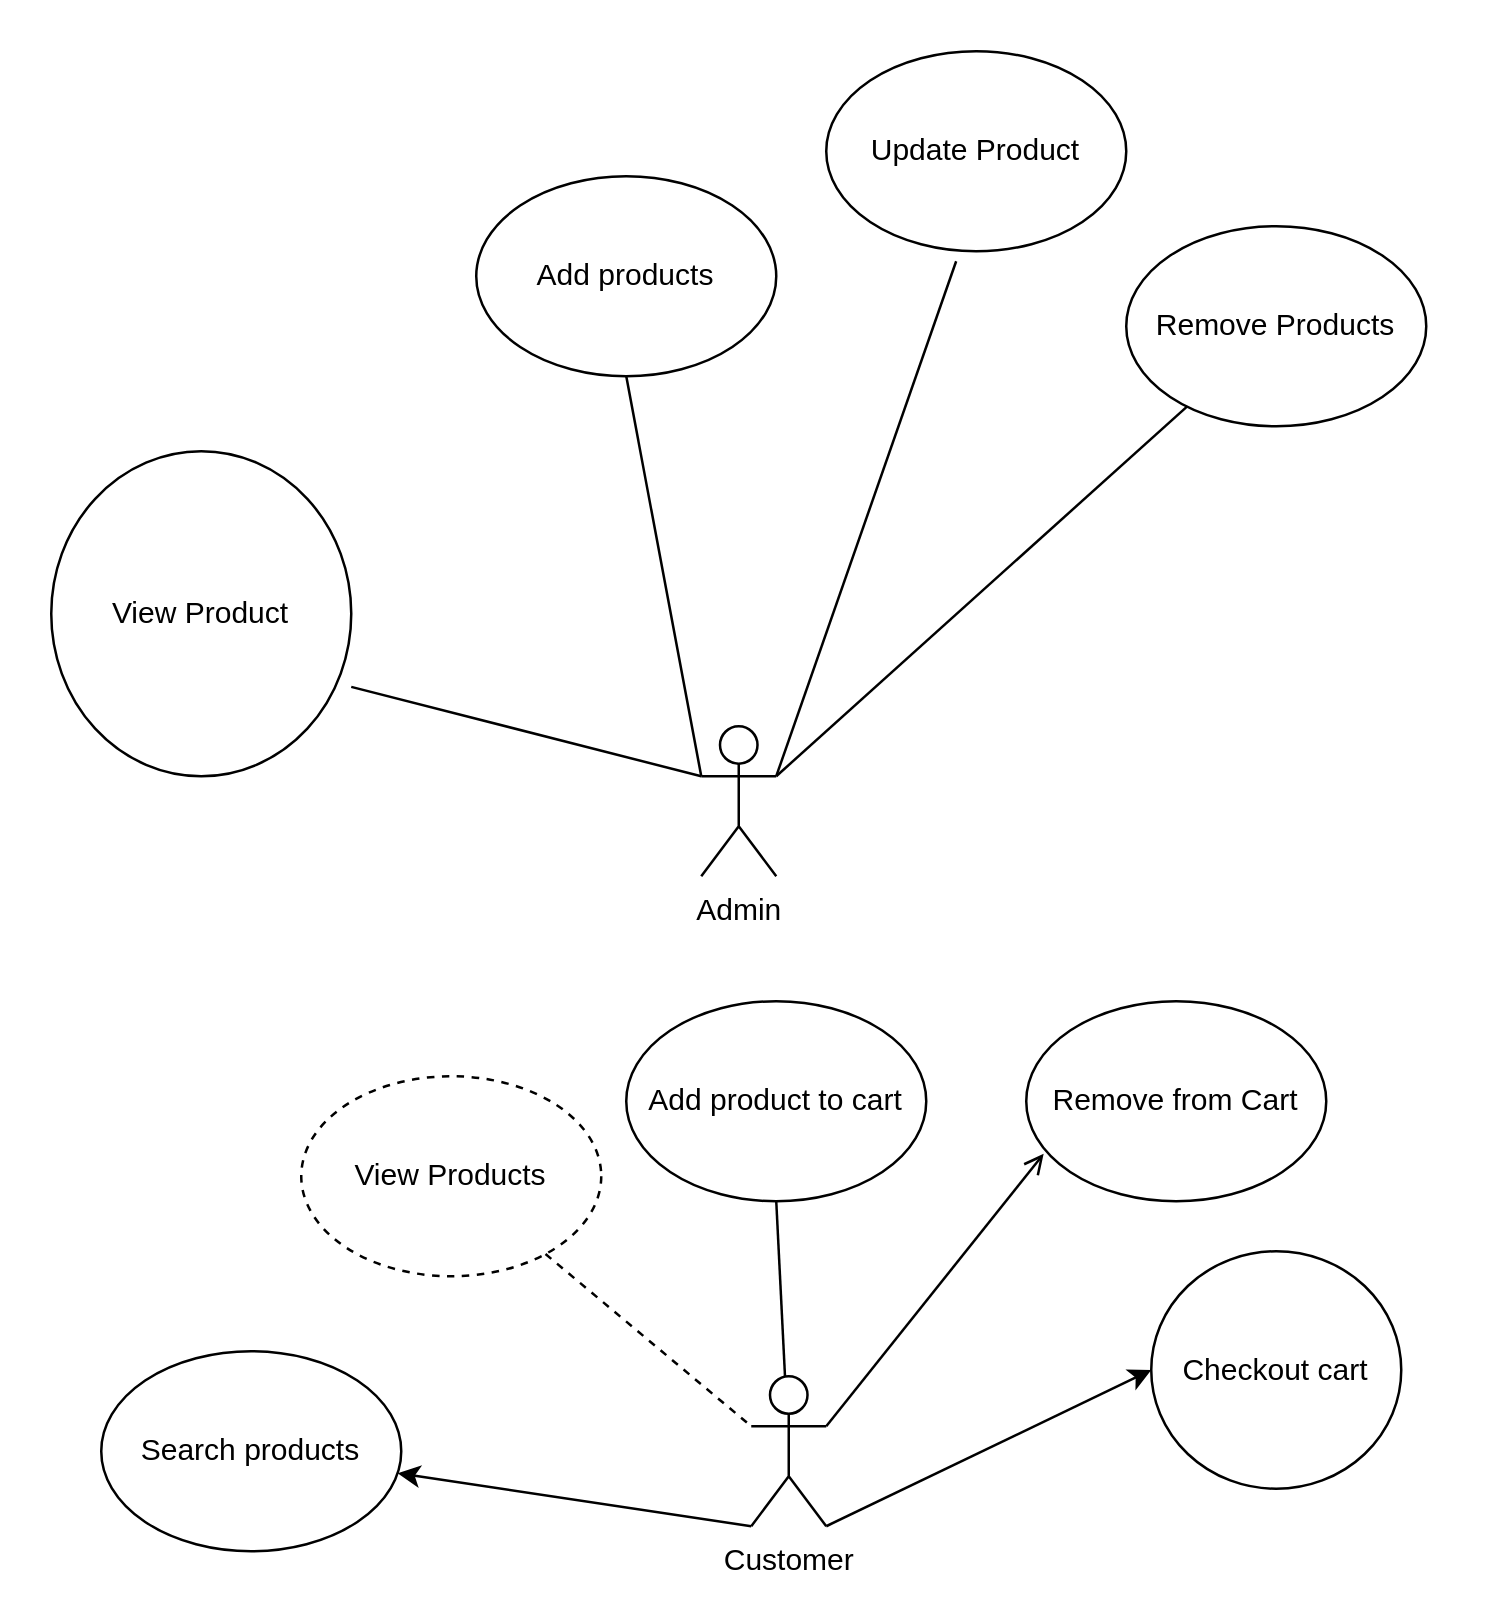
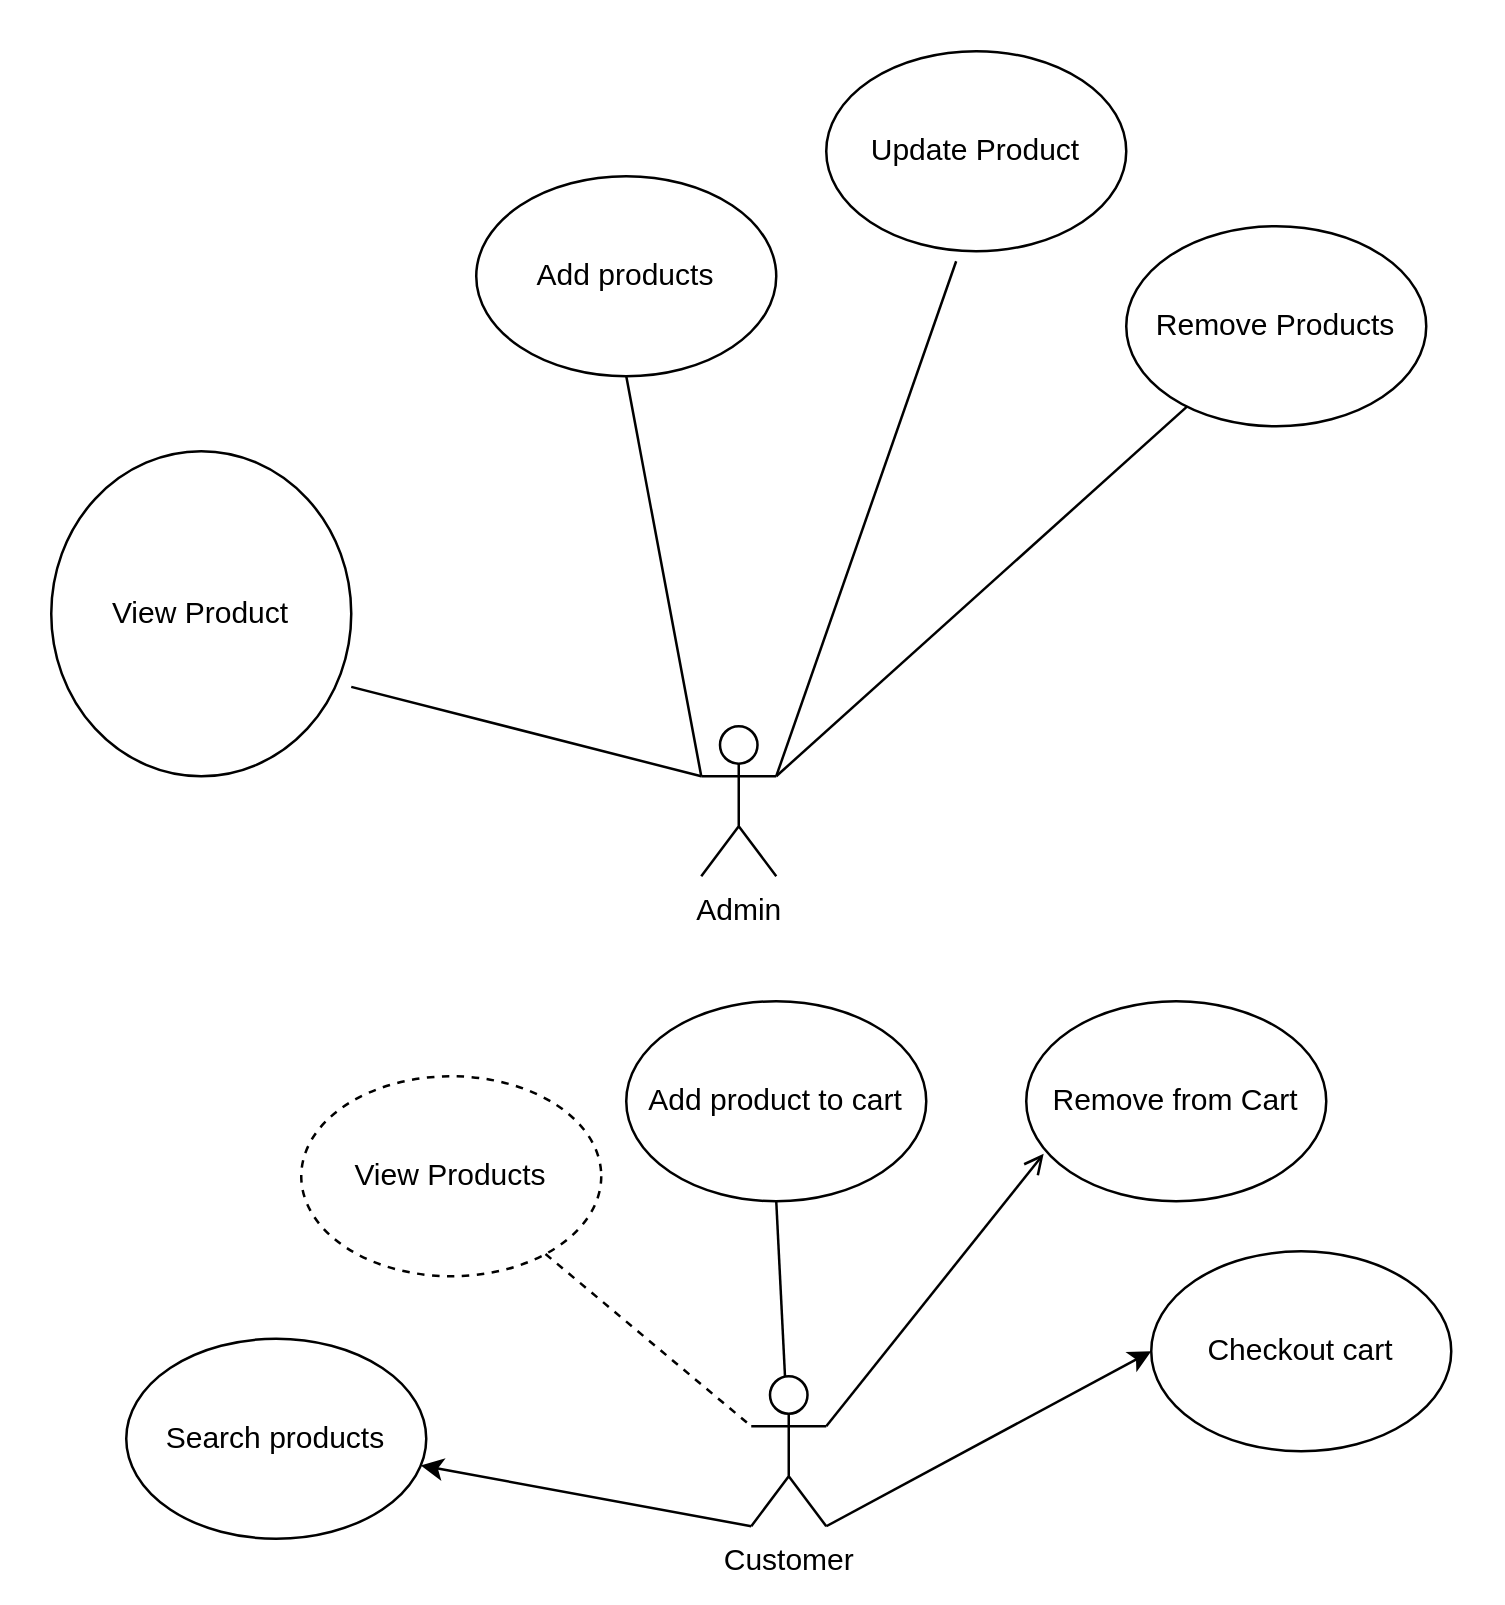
  <mxCell id="0" />
  <mxCell id="1" parent="0" />
  <mxCell id="2" value="Admin&lt;br&gt;" style="shape=umlActor;verticalLabelPosition=bottom;verticalAlign=top;html=1;outlineConnect=0;" vertex="1" parent="1"><mxGeometry x="280" y="290" width="30" height="60" as="geometry" /></mxCell>
  <mxCell id="3" value="View Product&lt;br&gt;" style="ellipse;whiteSpace=wrap;html=1;" vertex="1" parent="1"><mxGeometry x="20" y="180" width="120" height="130" as="geometry" /></mxCell>
  <mxCell id="4" value="Add products&lt;br&gt;" style="ellipse;whiteSpace=wrap;html=1;" vertex="1" parent="1"><mxGeometry x="190" y="70" width="120" height="80" as="geometry" /></mxCell>
  <mxCell id="5" value="View Products" style="ellipse;whiteSpace=wrap;html=1;dashed=1;" vertex="1" parent="1"><mxGeometry x="120" y="430" width="120" height="80" as="geometry" /></mxCell>
  <mxCell id="6" value="Remove Products&lt;br&gt;" style="ellipse;whiteSpace=wrap;html=1;" vertex="1" parent="1"><mxGeometry x="450" y="90" width="120" height="80" as="geometry" /></mxCell>
  <mxCell id="7" value="Update Product" style="ellipse;whiteSpace=wrap;html=1;" vertex="1" parent="1"><mxGeometry x="330" y="20" width="120" height="80" as="geometry" /></mxCell>
  <mxCell id="8" value="" style="endArrow=none;html=1;rounded=0;entryX=0.5;entryY=1;entryDx=0;entryDy=0;" edge="1" parent="1" target="4"><mxGeometry width="50" height="50" relative="1" as="geometry"><mxPoint x="280" y="310" as="sourcePoint" /><mxPoint x="340" y="300" as="targetPoint" /></mxGeometry></mxCell>
  <mxCell id="9" value="" style="endArrow=none;html=1;rounded=0;entryX=0.433;entryY=1.05;entryDx=0;entryDy=0;entryPerimeter=0;exitX=1;exitY=0.333;exitDx=0;exitDy=0;exitPerimeter=0;" edge="1" parent="1" source="2" target="7"><mxGeometry width="50" height="50" relative="1" as="geometry"><mxPoint x="290" y="350" as="sourcePoint" /><mxPoint x="340" y="300" as="targetPoint" /></mxGeometry></mxCell>
  <mxCell id="10" value="" style="endArrow=none;html=1;rounded=0;" edge="1" parent="1" target="6"><mxGeometry width="50" height="50" relative="1" as="geometry"><mxPoint x="310" y="310" as="sourcePoint" /><mxPoint x="340" y="300" as="targetPoint" /></mxGeometry></mxCell>
  <mxCell id="11" value="Customer&lt;br&gt;" style="shape=umlActor;verticalLabelPosition=bottom;verticalAlign=top;html=1;outlineConnect=0;" vertex="1" parent="1"><mxGeometry x="300" y="550" width="30" height="60" as="geometry" /></mxCell>
  <mxCell id="12" value="Add product to cart&lt;br&gt;" style="ellipse;whiteSpace=wrap;html=1;" vertex="1" parent="1"><mxGeometry x="250" y="400" width="120" height="80" as="geometry" /></mxCell>
  <mxCell id="13" value="" style="endArrow=none;html=1;rounded=0;entryX=1;entryY=0.725;entryDx=0;entryDy=0;entryPerimeter=0;" edge="1" parent="1" target="3"><mxGeometry width="50" height="50" relative="1" as="geometry"><mxPoint x="280" y="310" as="sourcePoint" /><mxPoint x="340" y="290" as="targetPoint" /></mxGeometry></mxCell>
  <mxCell id="14" value="Remove from Cart&lt;br&gt;" style="ellipse;whiteSpace=wrap;html=1;" vertex="1" parent="1"><mxGeometry x="410" y="400" width="120" height="80" as="geometry" /></mxCell>
- <mxCell id="15" value="Search products&lt;br&gt;" style="ellipse;whiteSpace=wrap;html=1;" vertex="1" parent="1"><mxGeometry x="40" y="540" width="120" height="80" as="geometry" /></mxCell>
- <mxCell id="16" value="Checkout cart" style="ellipse;whiteSpace=wrap;html=1;" vertex="1" parent="1"><mxGeometry x="460" y="500" width="100" height="95" as="geometry" /></mxCell>
+ <mxCell id="15" value="Search products&lt;br&gt;" style="ellipse;whiteSpace=wrap;html=1;" vertex="1" parent="1"><mxGeometry x="50" y="535" width="120" height="80" as="geometry" /></mxCell>
+ <mxCell id="16" value="Checkout cart" style="ellipse;whiteSpace=wrap;html=1;" vertex="1" parent="1"><mxGeometry x="460" y="500" width="120" height="80" as="geometry" /></mxCell>
  <mxCell id="17" value="" style="endArrow=none;html=1;rounded=0;entryX=0.5;entryY=1;entryDx=0;entryDy=0;" edge="1" parent="1" source="11" target="12"><mxGeometry width="50" height="50" relative="1" as="geometry"><mxPoint x="300" y="565" as="sourcePoint" /><mxPoint x="350" y="515" as="targetPoint" /></mxGeometry></mxCell>
  <mxCell id="18" value="" style="endArrow=none;html=1;rounded=0;entryX=0;entryY=0.333;entryDx=0;entryDy=0;entryPerimeter=0;dashed=1;" edge="1" parent="1" source="5" target="11"><mxGeometry width="50" height="50" relative="1" as="geometry"><mxPoint x="290" y="420" as="sourcePoint" /><mxPoint x="340" y="370" as="targetPoint" /></mxGeometry></mxCell>
  <mxCell id="19" value="" style="endArrow=open;html=1;rounded=0;entryX=0.058;entryY=0.763;entryDx=0;entryDy=0;entryPerimeter=0;exitX=1;exitY=0.333;exitDx=0;exitDy=0;exitPerimeter=0;" edge="1" parent="1" source="11" target="14"><mxGeometry width="50" height="50" relative="1" as="geometry"><mxPoint x="290" y="420" as="sourcePoint" /><mxPoint x="340" y="370" as="targetPoint" /></mxGeometry></mxCell>
  <mxCell id="20" value="" style="endArrow=classic;html=1;rounded=0;entryX=0;entryY=0.5;entryDx=0;entryDy=0;exitX=1;exitY=1;exitDx=0;exitDy=0;exitPerimeter=0;" edge="1" parent="1" source="11" target="16"><mxGeometry width="50" height="50" relative="1" as="geometry"><mxPoint x="290" y="420" as="sourcePoint" /><mxPoint x="340" y="370" as="targetPoint" /></mxGeometry></mxCell>
  <mxCell id="21" value="" style="endArrow=classic;html=1;rounded=0;exitX=0;exitY=1;exitDx=0;exitDy=0;exitPerimeter=0;" edge="1" parent="1" source="11" target="15"><mxGeometry width="50" height="50" relative="1" as="geometry"><mxPoint x="290" y="420" as="sourcePoint" /><mxPoint x="340" y="370" as="targetPoint" /></mxGeometry></mxCell>
